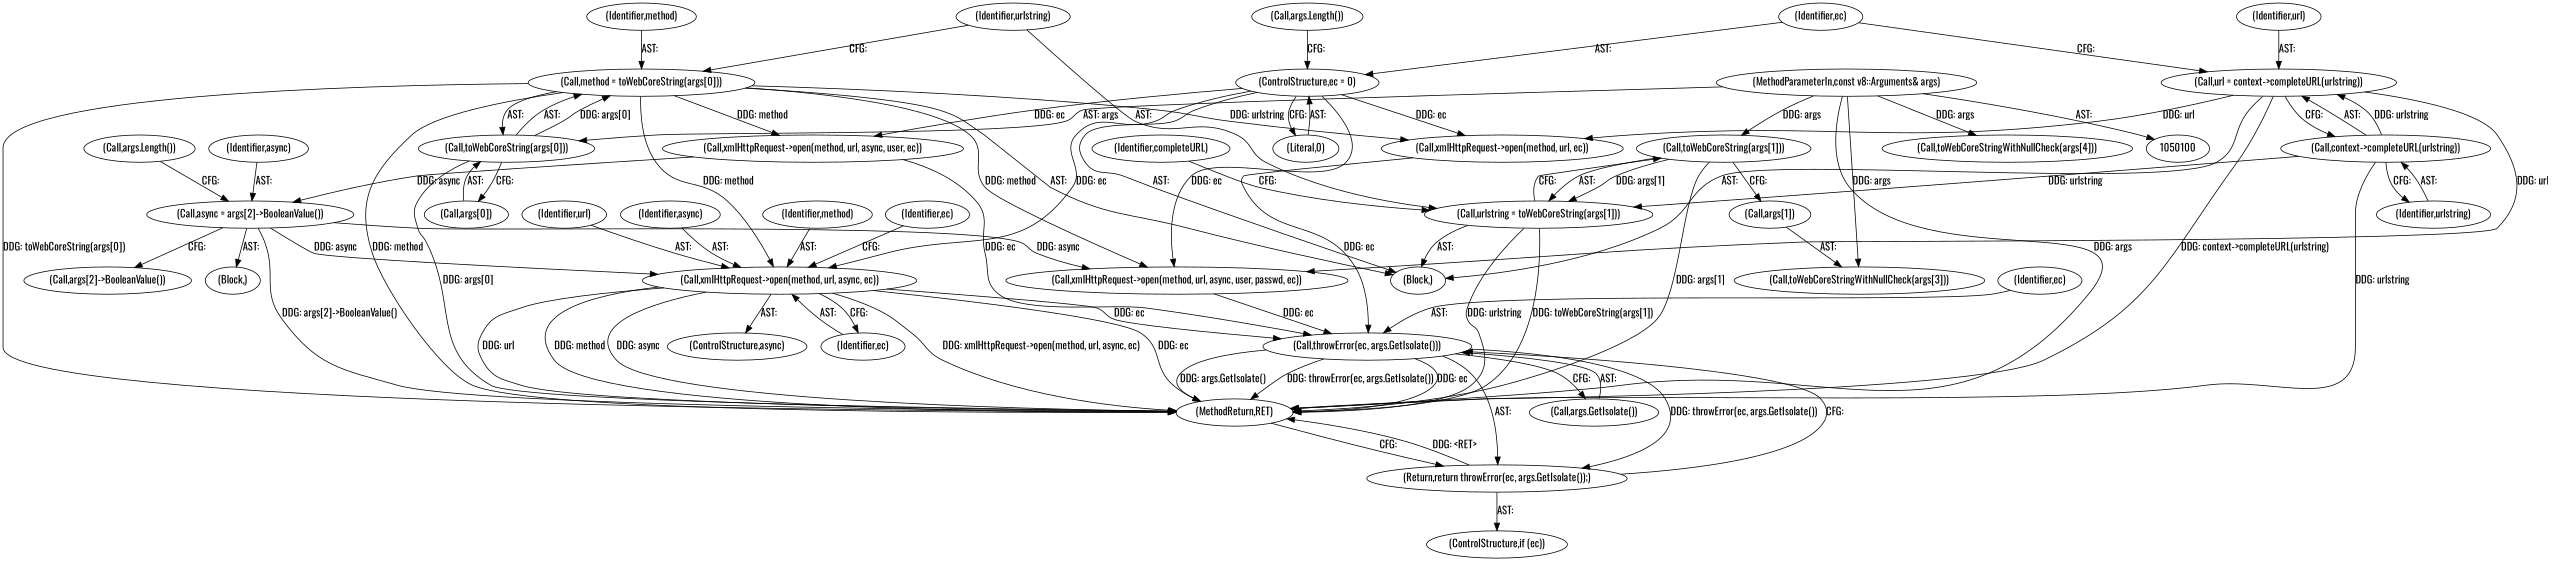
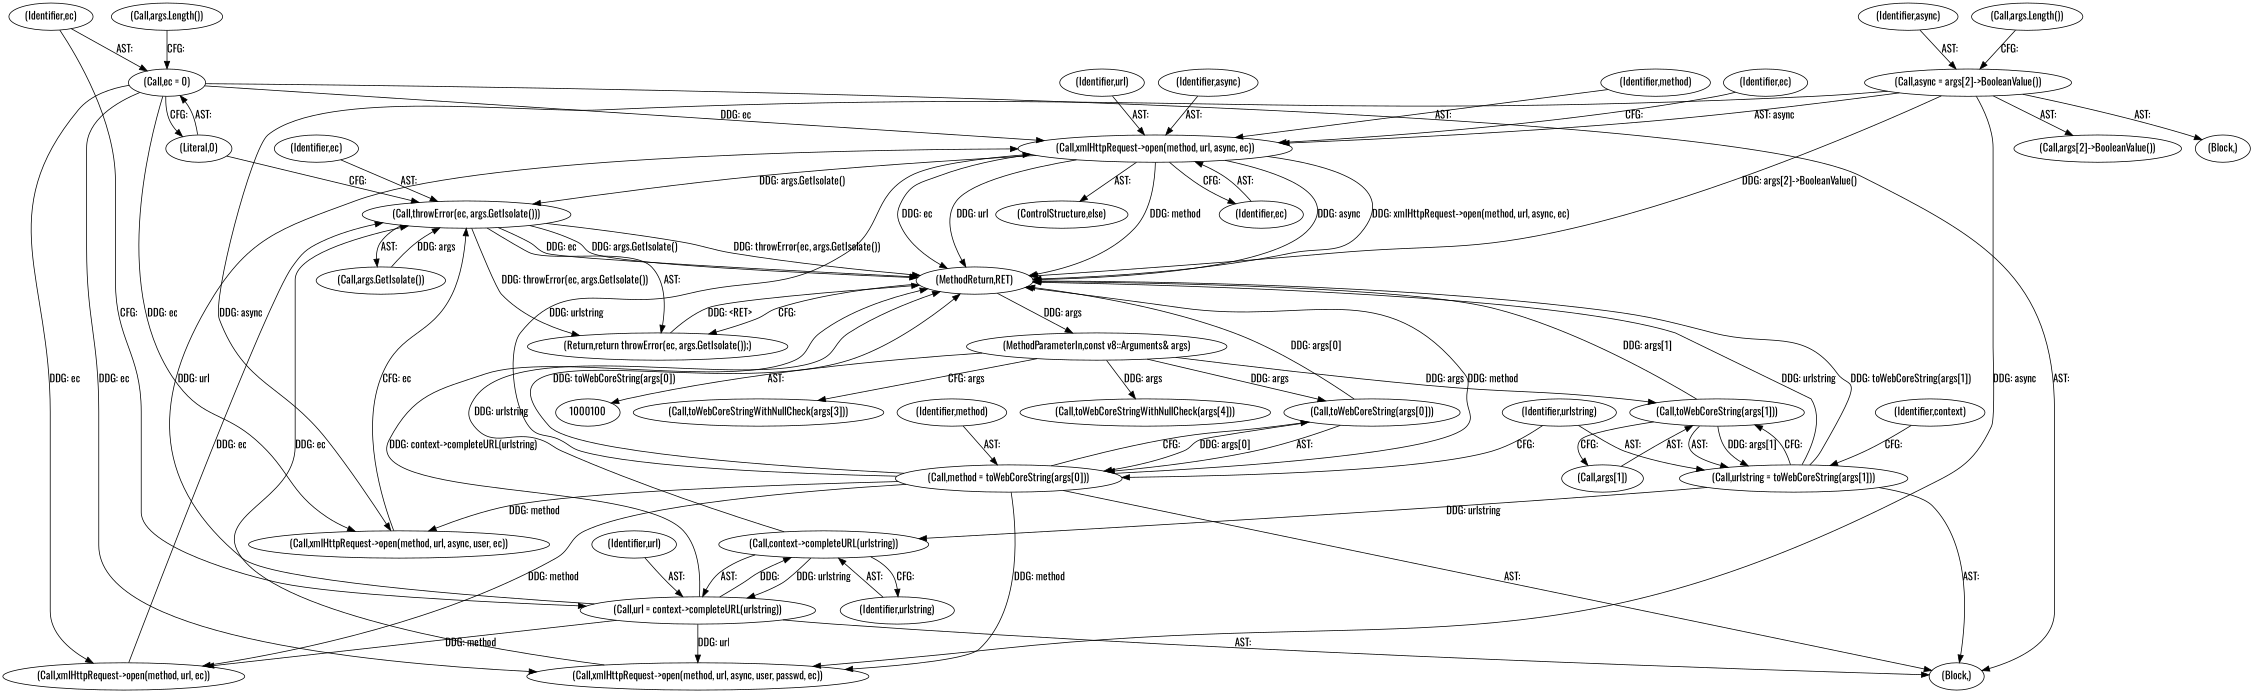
  digraph {
    fontname=Oswald
    node [fontname=Oswald]
    edge [fontname=Oswald]
    n1 [label="(Call,xmlHttpRequest->open(method, url, async, ec))"]
    n2 [label="(Call,throwError(ec, args.GetIsolate()))"]
    n3 [label="(MethodReturn,RET)"]
    n4 [label="(Identifier,ec)"]
-   n5 [label="(ControlStructure,async)"]
+   n5 [label="(ControlStructure,else)"]
    n6 [label="(Return,return throwError(ec, args.GetIsolate());)"]
    n7 [label="(Call,args.GetIsolate())"]
    n8 [label="(Call,method = toWebCoreString(args[0]))"]
    n9 [label="(Call,toWebCoreString(args[0]))"]
    n10 [label="(Call,xmlHttpRequest->open(method, url, ec))"]
    n11 [label="(Call,xmlHttpRequest->open(method, url, async, user, passwd, ec))"]
    n12 [label="(Call,xmlHttpRequest->open(method, url, async, user, ec))"]
    n13 [label="(Block,)"]
-   n14 [label="(Call,args[0])"]
    n15 [label="(MethodParameterIn,const v8::Arguments& args)"]
    n16 [label="(Call,toWebCoreString(args[1]))"]
    n17 [label="(Call,toWebCoreStringWithNullCheck(args[3]))"]
    n18 [label="(Call,toWebCoreStringWithNullCheck(args[4]))"]
-   1000100 [label=1050100]
+   1000100
    n20 [label="(Call,urlstring = toWebCoreString(args[1]))"]
    n21 [label="(Call,args[1])"]
    n22 [label="(Call,url = context->completeURL(urlstring))"]
    n23 [label="(Call,context->completeURL(urlstring))"]
    n24 [label="(Identifier,urlstring)"]
    n25 [label="(Call,async = args[2]->BooleanValue())"]
    n26 [label="(Call,args[2]->BooleanValue())"]
    n27 [label="(Block,)"]
-   n28 [label="(ControlStructure,ec = 0)"]
+   n28 [label="(Call,ec = 0)"]
    n29 [label="(Literal,0)"]
-   n30 [label="(ControlStructure,if (ec))"]
    n31 [label="(Identifier,ec)"]
    n32 [label="(Identifier,method)"]
    n33 [label="(Identifier,async)"]
    n34 [label="(Call,args.Length())"]
    n35 [label="(Identifier,url)"]
    n36 [label="(Identifier,method)"]
    n37 [label="(Identifier,ec)"]
    n38 [label="(Identifier,url)"]
    n39 [label="(Identifier,async)"]
-   n40 [label="(Identifier,completeURL)"]
+   n40 [label="(Identifier,context)"]
    n41 [label="(Identifier,ec)"]
    n42 [label="(Call,args.Length())"]
    n43 [label="(Identifier,urlstring)"]
-   n1 -> n2 [label="DDG: ec"]
+   n1 -> n2 [label="DDG: args.GetIsolate()"]
    n1 -> n3 [label="DDG: async"]
    n1 -> n3 [label="DDG: xmlHttpRequest->open(method, url, async, ec)"]
    n1 -> n3 [label="DDG: ec"]
    n1 -> n3 [label="DDG: url"]
    n1 -> n3 [label="DDG: method"]
    n1 -> n4 [label="CFG: "]
    n1 -> n5 [label="AST: "]
    n2 -> n3 [label="DDG: throwError(ec, args.GetIsolate())"]
    n2 -> n3 [label="DDG: ec"]
    n2 -> n3 [label="DDG: args.GetIsolate()"]
    n2 -> n6 [label="AST: "]
    n2 -> n6 [label="DDG: throwError(ec, args.GetIsolate())"]
-   n2 -> n7 [label="CFG: "]
+   n2 -> n7 [label="AST: "]
    n3 -> n6 [label="CFG: "]
    n4 -> n1 [label="AST: "]
-   n6 -> n2 [label="CFG: "]
+   n29 -> n2 [label="CFG: "]
    n6 -> n3 [label="DDG: <RET>"]
-   n6 -> n30 [label="AST: "]
-   n7 -> n2 [label="AST: "]
-   n8 -> n1 [label="DDG: method"]
+   n7 -> n2 [label="DDG: args"]
+   n8 -> n1 [label="DDG: urlstring"]
    n8 -> n3 [label="DDG: toWebCoreString(args[0])"]
    n8 -> n3 [label="DDG: method"]
-   n8 -> n9 [label="AST: "]
-   n8 -> n10 [label="DDG: urlstring"]
+   n8 -> n9 [label="CFG: "]
+   n8 -> n10 [label="DDG: method"]
    n8 -> n11 [label="DDG: method"]
    n8 -> n12 [label="DDG: method"]
    n8 -> n13 [label="AST: "]
    n9 -> n3 [label="DDG: args[0]"]
    n9 -> n8 [label="AST: "]
    n9 -> n8 [label="DDG: args[0]"]
-   n9 -> n14 [label="CFG: "]
    n10 -> n2 [label="DDG: ec"]
    n11 -> n2 [label="DDG: ec"]
-   n12 -> n2 [label="DDG: ec"]
-   n14 -> n9 [label="AST: "]
-   n15 -> n3 [label="DDG: args"]
-   n15 -> n9 [label="AST: args"]
+   n12 -> n2 [label="CFG: ec"]
+   n3 -> n15 [label="DDG: args"]
+   n15 -> n9 [label="DDG: args"]
    n15 -> n16 [label="DDG: args"]
-   n15 -> n17 [label="DDG: args"]
+   n15 -> n17 [label="CFG: args"]
    n15 -> n18 [label="DDG: args"]
    n15 -> 1000100 [label="AST: "]
    n16 -> n3 [label="DDG: args[1]"]
    n16 -> n20 [label="AST: "]
    n16 -> n20 [label="DDG: args[1]"]
    n16 -> n21 [label="CFG: "]
    n20 -> n3 [label="DDG: urlstring"]
    n20 -> n3 [label="DDG: toWebCoreString(args[1])"]
    n20 -> n13 [label="AST: "]
    n20 -> n16 [label="CFG: "]
-   n23 -> n20 [label="DDG: urlstring"]
-   n21 -> n17 [label="AST: "]
+   n20 -> n23 [label="DDG: urlstring"]
+   n21 -> n16 [label="AST: "]
+   n22 -> n1 [label="DDG: url"]
    n22 -> n3 [label="DDG: context->completeURL(urlstring)"]
-   n22 -> n10 [label="DDG: url"]
+   n22 -> n10 [label="DDG: method"]
    n22 -> n11 [label="DDG: url"]
    n22 -> n13 [label="AST: "]
-   n22 -> n23 [label="CFG: "]
+   n22 -> n23 [label="DDG: "]
    n23 -> n3 [label="DDG: urlstring"]
    n23 -> n22 [label="AST: "]
    n23 -> n22 [label="DDG: urlstring"]
    n23 -> n24 [label="CFG: "]
    n24 -> n23 [label="AST: "]
-   n25 -> n1 [label="DDG: async"]
+   n25 -> n1 [label="AST: async"]
    n25 -> n3 [label="DDG: args[2]->BooleanValue()"]
    n25 -> n11 [label="DDG: async"]
-   n12 -> n25 [label="DDG: async"]
-   n25 -> n26 [label="CFG: "]
+   n25 -> n12 [label="DDG: async"]
+   n25 -> n26 [label="AST: "]
    n25 -> n27 [label="AST: "]
    n28 -> n1 [label="DDG: ec"]
    n28 -> n10 [label="DDG: ec"]
    n28 -> n11 [label="DDG: ec"]
    n28 -> n12 [label="DDG: ec"]
    n28 -> n13 [label="AST: "]
    n28 -> n29 [label="CFG: "]
    n29 -> n28 [label="AST: "]
    n31 -> n2 [label="AST: "]
    n32 -> n8 [label="AST: "]
    n33 -> n25 [label="AST: "]
    n34 -> n25 [label="CFG: "]
    n35 -> n22 [label="AST: "]
    n36 -> n1 [label="AST: "]
    n37 -> n1 [label="CFG: "]
    n38 -> n1 [label="AST: "]
    n39 -> n1 [label="AST: "]
    n40 -> n20 [label="CFG: "]
    n41 -> n22 [label="CFG: "]
    n41 -> n28 [label="AST: "]
    n42 -> n28 [label="CFG: "]
    n43 -> n8 [label="CFG: "]
    n43 -> n20 [label="AST: "]
  }
